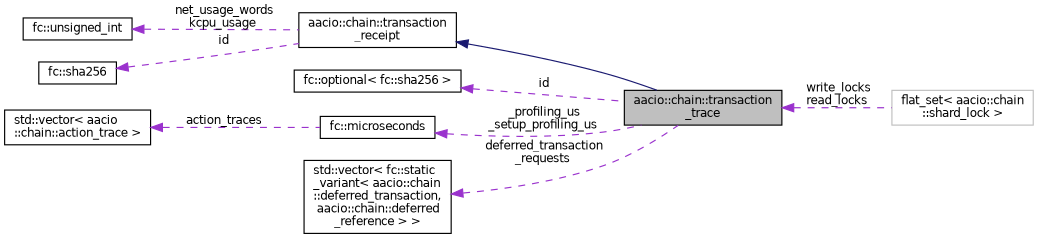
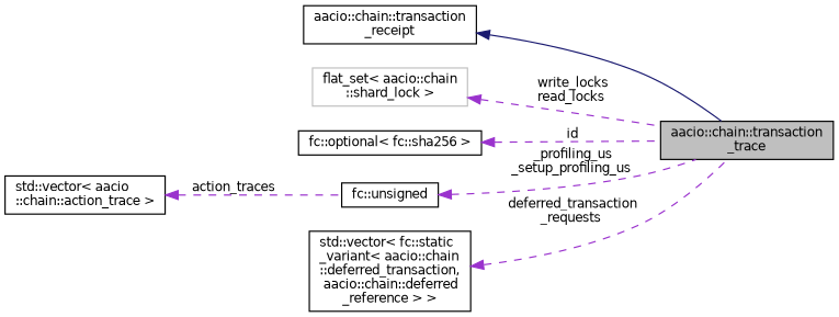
  digraph {
    rankdir=LR
    node [color=black fillcolor=white fontname=Helvetica fontsize=10 shape=record style=filled]
    edge [color=darkorchid3 dir=back fontname=Helvetica fontsize=10 labelfontname=Helvetica labelfontsize=10 style=dashed]
    n1 [fillcolor=grey75 fontcolor=black height=0.2 label="aacio::chain::transaction\l_trace" width=0.4]
    n2 [height=0.2 label="aacio::chain::transaction\l_receipt" width=0.4]
-   n3 [height=0.2 label="fc::unsigned_int" width=0.4]
-   n4 [height=0.2 label="fc::sha256" width=0.4]
    n5 [color=grey75 height=0.2 label="flat_set\< aacio::chain\l::shard_lock \>" width=0.4]
    n6 [height=0.2 label="fc::optional\< fc::sha256 \>" width=0.4]
-   n7 [height=0.2 label="fc::microseconds" width=0.4]
+   n7 [height=0.2 label="fc::unsigned" width=0.4]
    n8 [height=0.2 label="std::vector\< fc::static\l_variant\< aacio::chain\l::deferred_transaction,\l aacio::chain::deferred\l_reference \> \>" width=0.4]
    n9 [height=0.2 label="std::vector\< aacio\l::chain::action_trace \>" width=0.4]
    n2 -> n1 [color=midnightblue style=solid]
-   n3 -> n2 [label=" net_usage_words\nkcpu_usage"]
-   n4 -> n2 [label=" id"]
-   n1 -> n5 [label=" write_locks\nread_locks"]
+   n5 -> n1 [label=" write_locks\nread_locks"]
    n6 -> n1 [label=" id"]
    n7 -> n1 [label=" _profiling_us\n_setup_profiling_us"]
    n8 -> n1 [label=" deferred_transaction\l_requests"]
    n9 -> n7 [label=" action_traces"]
  }
